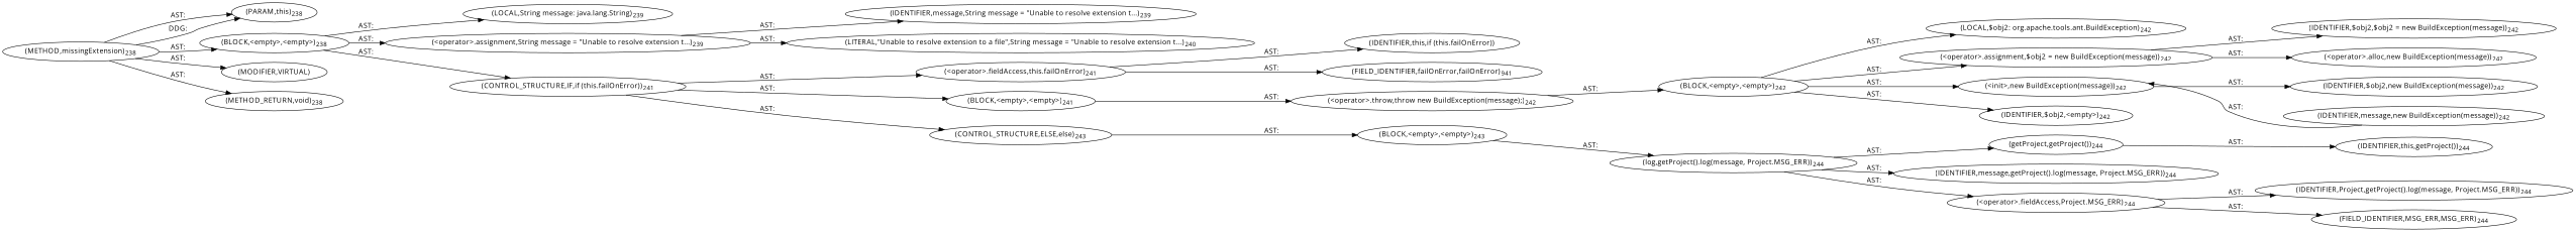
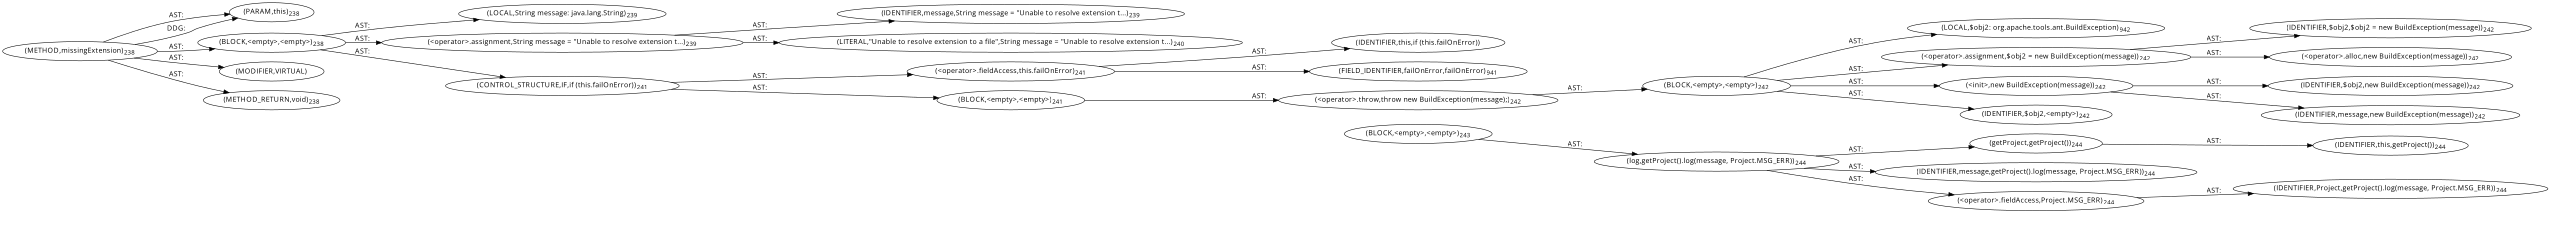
  digraph {
    fontname="Open Sans"
    rankdir=LR
    node [fontname="Open Sans"]
    edge [fontname="Open Sans"]
    n1 [label=<(METHOD,missingExtension)<SUB>238</SUB>>]
    n2 [label=<(PARAM,this)<SUB>238</SUB>>]
    n3 [label=<(BLOCK,&lt;empty&gt;,&lt;empty&gt;)<SUB>238</SUB>>]
    n4 [label=<(MODIFIER,VIRTUAL)>]
    n5 [label=<(METHOD_RETURN,void)<SUB>238</SUB>>]
    n6 [label=<(LOCAL,String message: java.lang.String)<SUB>239</SUB>>]
    n7 [label=<(&lt;operator&gt;.assignment,String message = &quot;Unable to resolve extension t...)<SUB>239</SUB>>]
    n8 [label=<(CONTROL_STRUCTURE,IF,if (this.failOnError))<SUB>241</SUB>>]
    n9 [label=<(IDENTIFIER,message,String message = &quot;Unable to resolve extension t...)<SUB>239</SUB>>]
    n10 [label=<(LITERAL,&quot;Unable to resolve extension to a file&quot;,String message = &quot;Unable to resolve extension t...)<SUB>240</SUB>>]
    n11 [label=<(&lt;operator&gt;.fieldAccess,this.failOnError)<SUB>241</SUB>>]
    n12 [label=<(BLOCK,&lt;empty&gt;,&lt;empty&gt;)<SUB>241</SUB>>]
-   n13 [label=<(CONTROL_STRUCTURE,ELSE,else)<SUB>243</SUB>>]
    n14 [label=<(IDENTIFIER,this,if (this.failOnError))>]
    n15 [label=<(FIELD_IDENTIFIER,failOnError,failOnError)<SUB>941</SUB>>]
    n16 [label=<(&lt;operator&gt;.throw,throw new BuildException(message);)<SUB>242</SUB>>]
    n17 [label=<(BLOCK,&lt;empty&gt;,&lt;empty&gt;)<SUB>243</SUB>>]
    n18 [label=<(BLOCK,&lt;empty&gt;,&lt;empty&gt;)<SUB>242</SUB>>]
-   n19 [label=<(LOCAL,$obj2: org.apache.tools.ant.BuildException)<SUB>242</SUB>>]
+   n19 [label=<(LOCAL,$obj2: org.apache.tools.ant.BuildException)<SUB>942</SUB>>]
    n20 [label=<(&lt;operator&gt;.assignment,$obj2 = new BuildException(message))<SUB>242</SUB>>]
    n21 [label=<(&lt;init&gt;,new BuildException(message))<SUB>242</SUB>>]
    n22 [label=<(IDENTIFIER,$obj2,&lt;empty&gt;)<SUB>242</SUB>>]
    n23 [label=<(IDENTIFIER,$obj2,$obj2 = new BuildException(message))<SUB>242</SUB>>]
    n24 [label=<(&lt;operator&gt;.alloc,new BuildException(message))<SUB>242</SUB>>]
    n25 [label=<(IDENTIFIER,$obj2,new BuildException(message))<SUB>242</SUB>>]
    n26 [label=<(IDENTIFIER,message,new BuildException(message))<SUB>242</SUB>>]
    n27 [label=<(log,getProject().log(message, Project.MSG_ERR))<SUB>244</SUB>>]
    n28 [label=<(getProject,getProject())<SUB>244</SUB>>]
    n29 [label=<(IDENTIFIER,message,getProject().log(message, Project.MSG_ERR))<SUB>244</SUB>>]
    n30 [label=<(&lt;operator&gt;.fieldAccess,Project.MSG_ERR)<SUB>244</SUB>>]
    n31 [label=<(IDENTIFIER,this,getProject())<SUB>244</SUB>>]
    n32 [label=<(IDENTIFIER,Project,getProject().log(message, Project.MSG_ERR))<SUB>244</SUB>>]
-   n33 [label=<(FIELD_IDENTIFIER,MSG_ERR,MSG_ERR)<SUB>244</SUB>>]
    n1 -> n2 [label="AST: "]
    n1 -> n2 [label="DDG: "]
    n1 -> n3 [label="AST: "]
    n1 -> n4 [label="AST: "]
    n1 -> n5 [label="AST: "]
    n3 -> n6 [label="AST: "]
    n3 -> n7 [label="AST: "]
    n3 -> n8 [label="AST: "]
    n7 -> n9 [label="AST: "]
    n7 -> n10 [label="AST: "]
    n8 -> n11 [label="AST: "]
    n8 -> n12 [label="AST: "]
-   n8 -> n13 [label="AST: "]
    n11 -> n14 [label="AST: "]
    n11 -> n15 [label="AST: "]
    n12 -> n16 [label="AST: "]
-   n13 -> n17 [label="AST: "]
    n16 -> n18 [label="AST: "]
    n17 -> n27 [label="AST: "]
    n18 -> n19 [label="AST: "]
    n18 -> n20 [label="AST: "]
    n18 -> n21 [label="AST: "]
    n18 -> n22 [label="AST: "]
    n20 -> n23 [label="AST: "]
    n20 -> n24 [label="AST: "]
    n21 -> n25 [label="AST: "]
-   n26 -> n21 [label="AST: "]
+   n21 -> n26 [label="AST: "]
    n27 -> n28 [label="AST: "]
    n27 -> n29 [label="AST: "]
    n27 -> n30 [label="AST: "]
    n28 -> n31 [label="AST: "]
    n30 -> n32 [label="AST: "]
-   n30 -> n33 [label="AST: "]
  }
